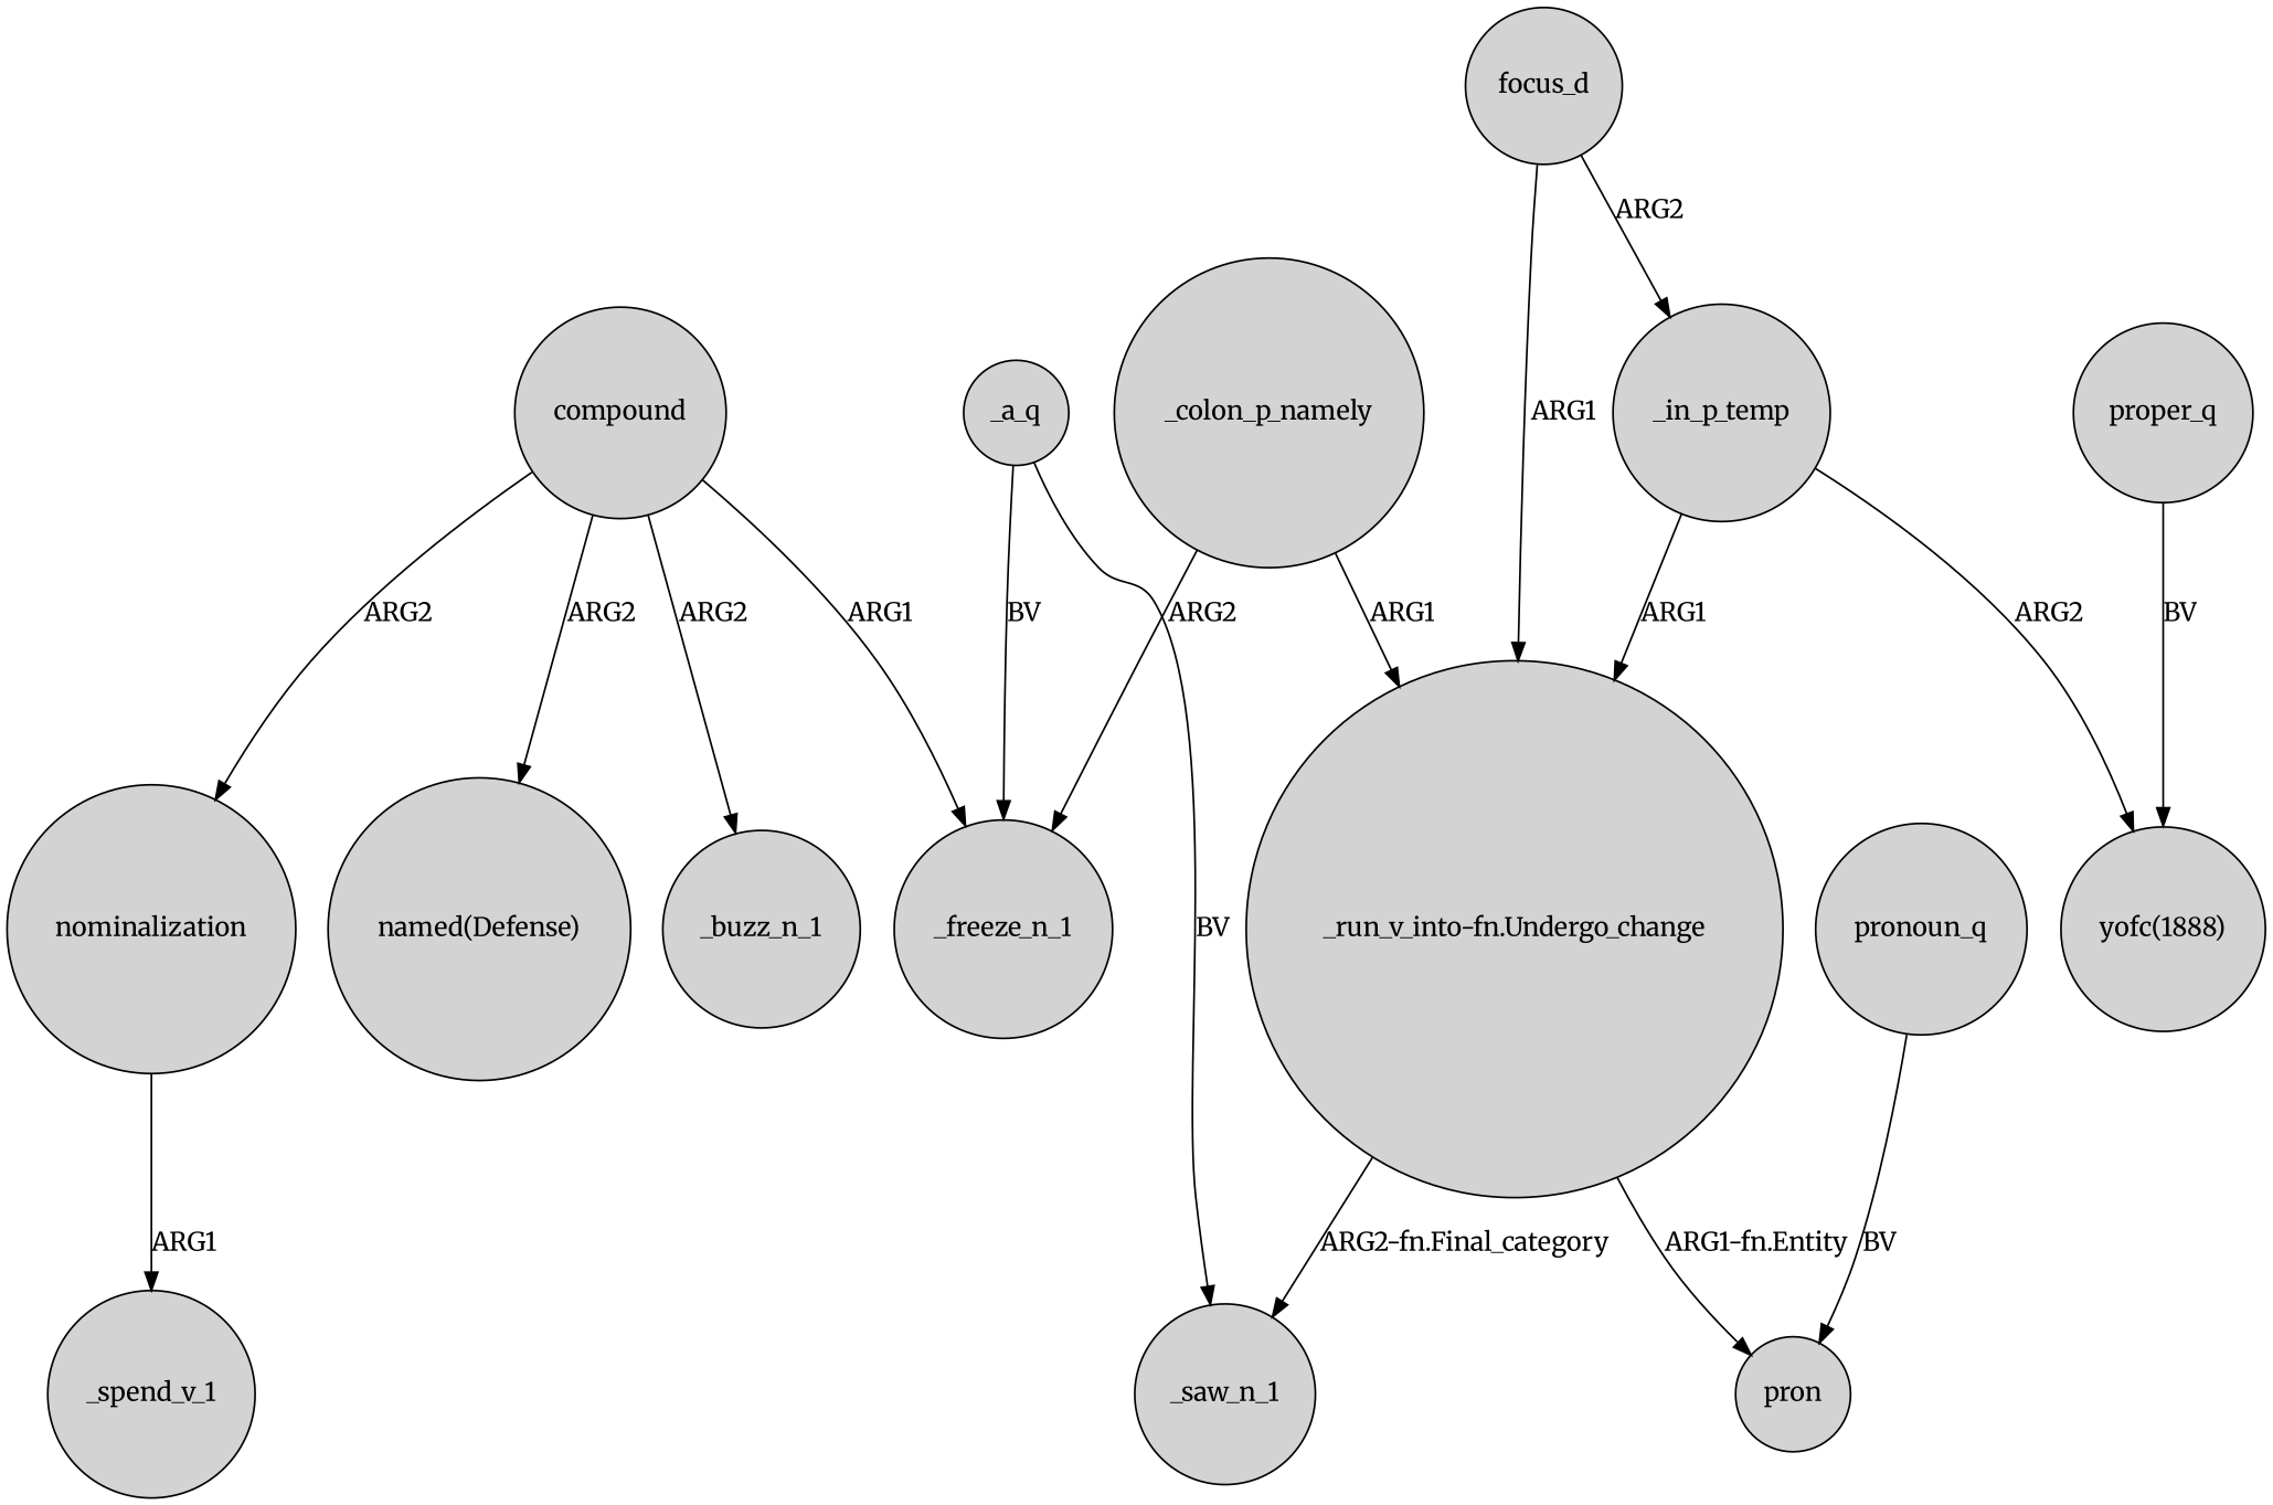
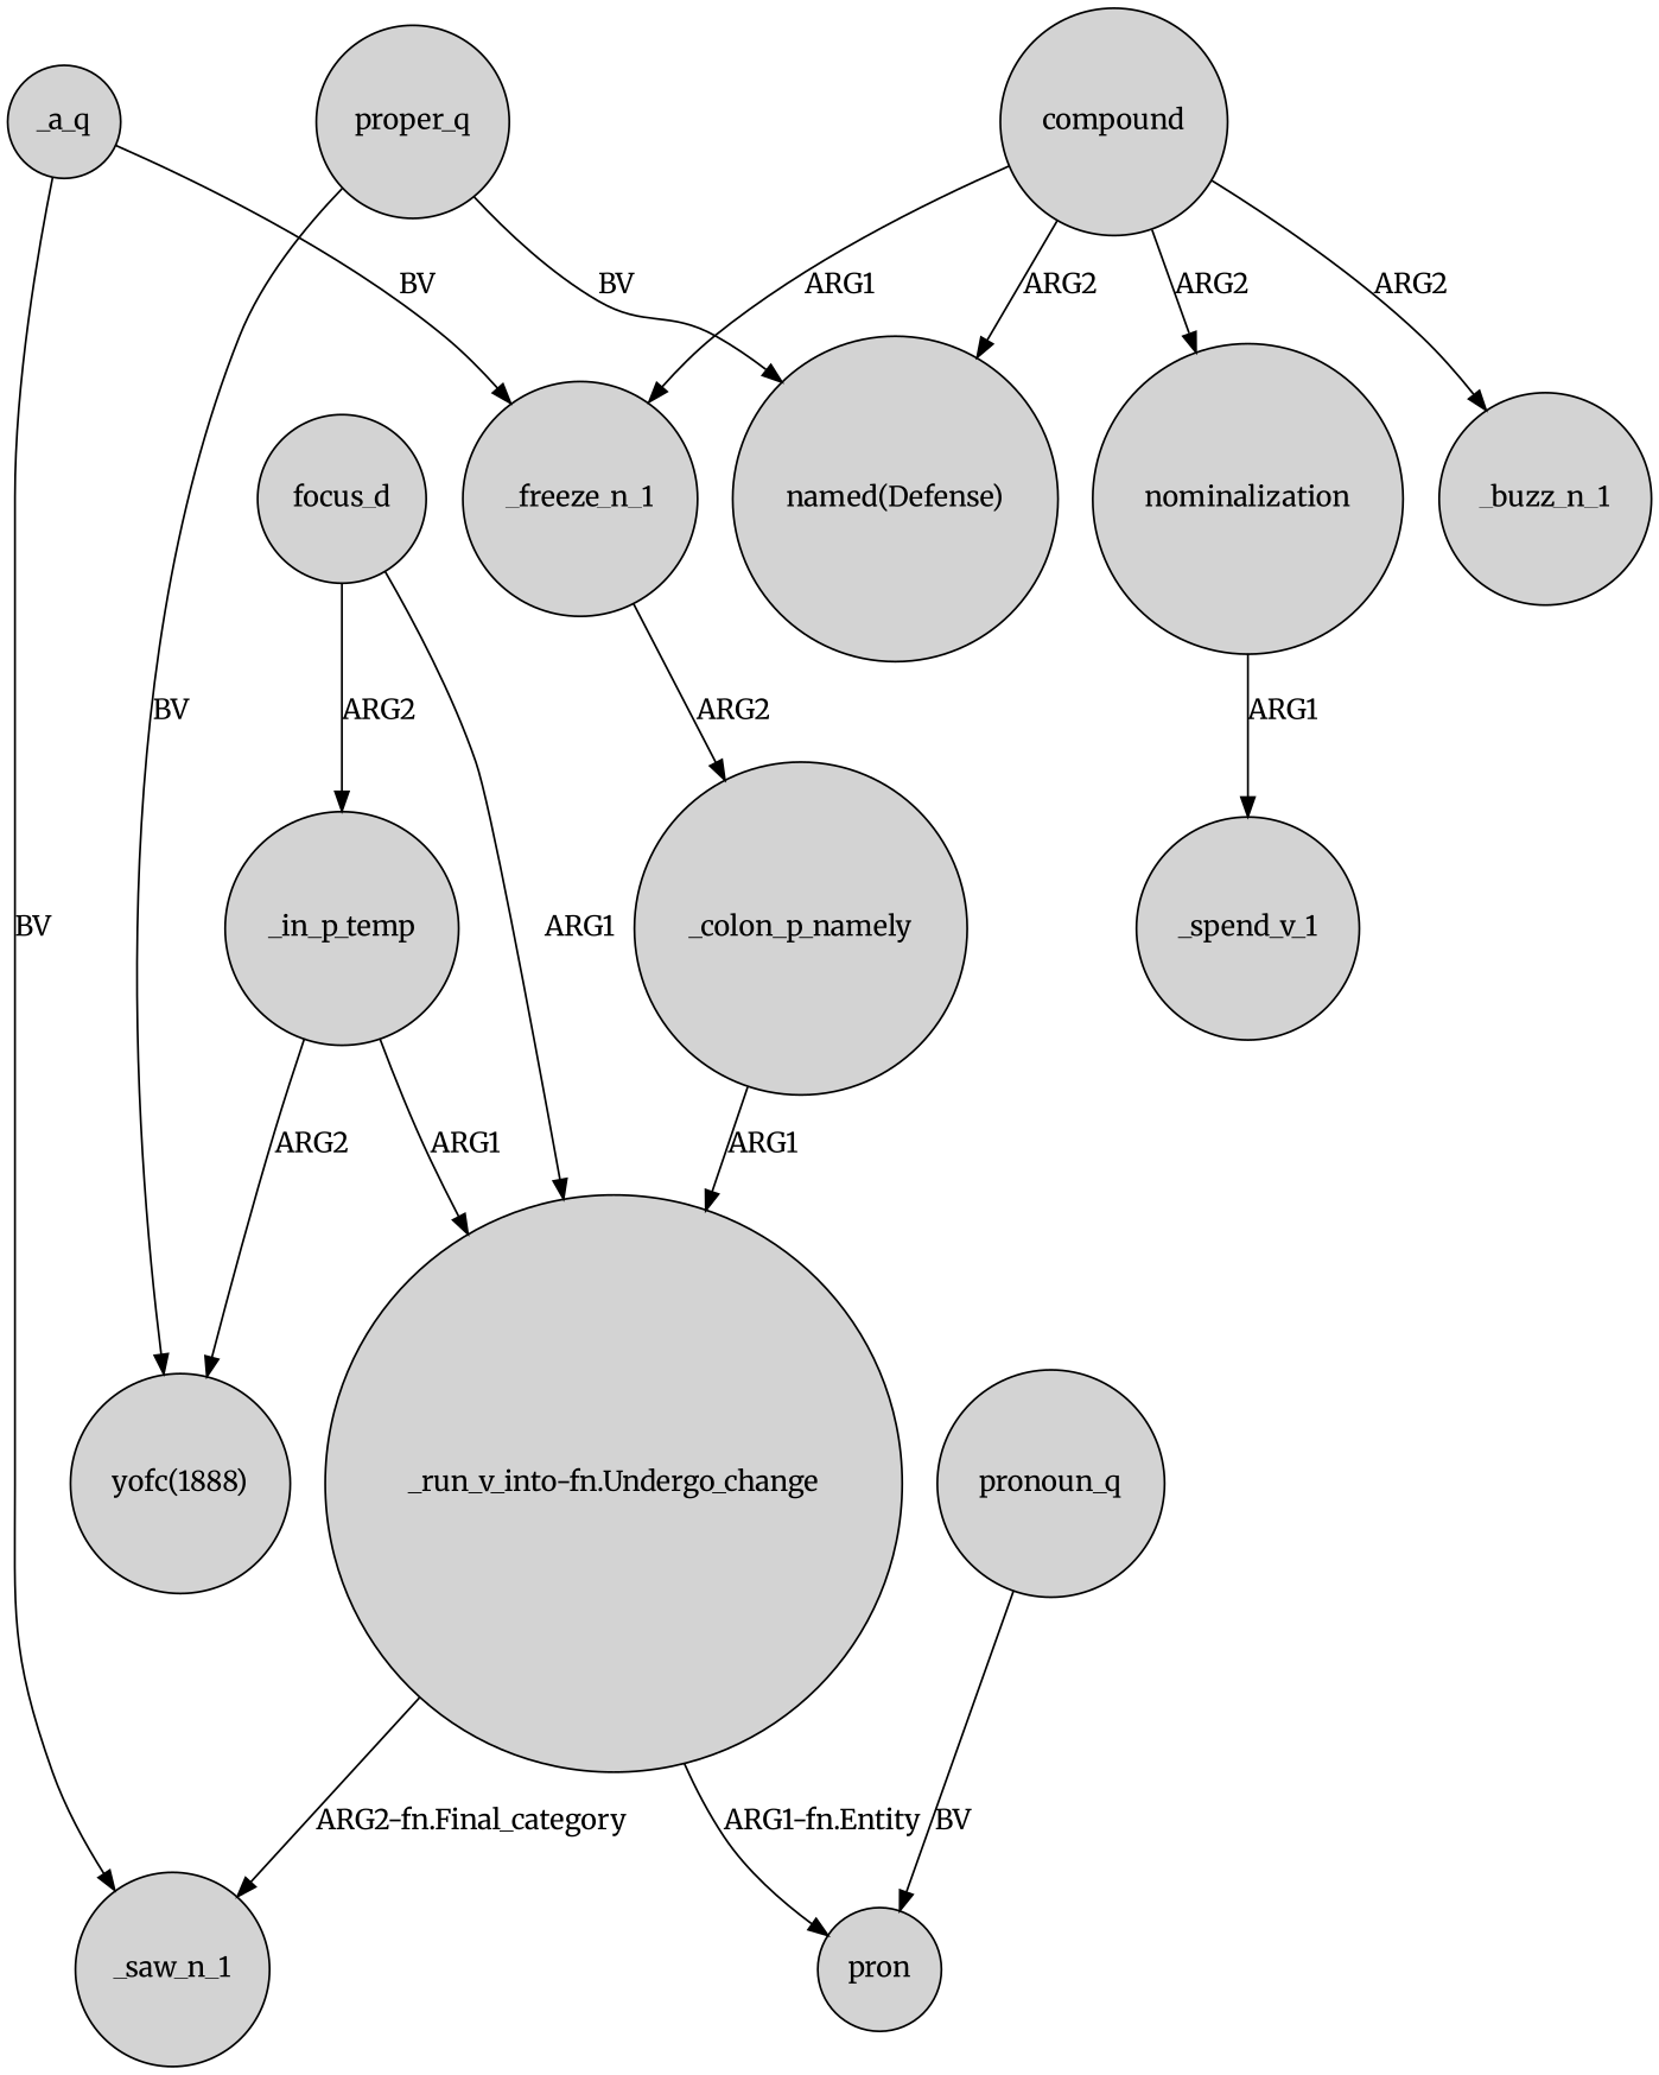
  digraph {
    fontname=Merriweather
    node [fontname=Merriweather shape=circle style=filled]
    edge [fontname=Merriweather]
    "_run_v_into-fn.Undergo_change"
    _saw_n_1
    pron
    proper_q
    "named(Defense)"
    n6 [label="yofc(1888)"]
    _in_p_temp
    _colon_p_namely
    _freeze_n_1
    nominalization
    _spend_v_1
    compound
    _buzz_n_1
    pronoun_q
    _a_q
    focus_d
    "_run_v_into-fn.Undergo_change" -> _saw_n_1 [label="ARG2-fn.Final_category"]
    "_run_v_into-fn.Undergo_change" -> pron [label="ARG1-fn.Entity"]
+   proper_q -> "named(Defense)" [label=BV]
    proper_q -> n6 [label=BV]
    _in_p_temp -> "_run_v_into-fn.Undergo_change" [label=ARG1]
    _in_p_temp -> n6 [label=ARG2]
    _colon_p_namely -> "_run_v_into-fn.Undergo_change" [label=ARG1]
-   _colon_p_namely -> _freeze_n_1 [label=ARG2]
+   _freeze_n_1 -> _colon_p_namely [label=ARG2]
    nominalization -> _spend_v_1 [label=ARG1]
    compound -> "named(Defense)" [label=ARG2]
    compound -> _freeze_n_1 [label=ARG1]
    compound -> nominalization [label=ARG2]
    compound -> _buzz_n_1 [label=ARG2]
    pronoun_q -> pron [label=BV]
    _a_q -> _saw_n_1 [label=BV]
    _a_q -> _freeze_n_1 [label=BV]
    focus_d -> "_run_v_into-fn.Undergo_change" [label=ARG1]
    focus_d -> _in_p_temp [label=ARG2]
  }
